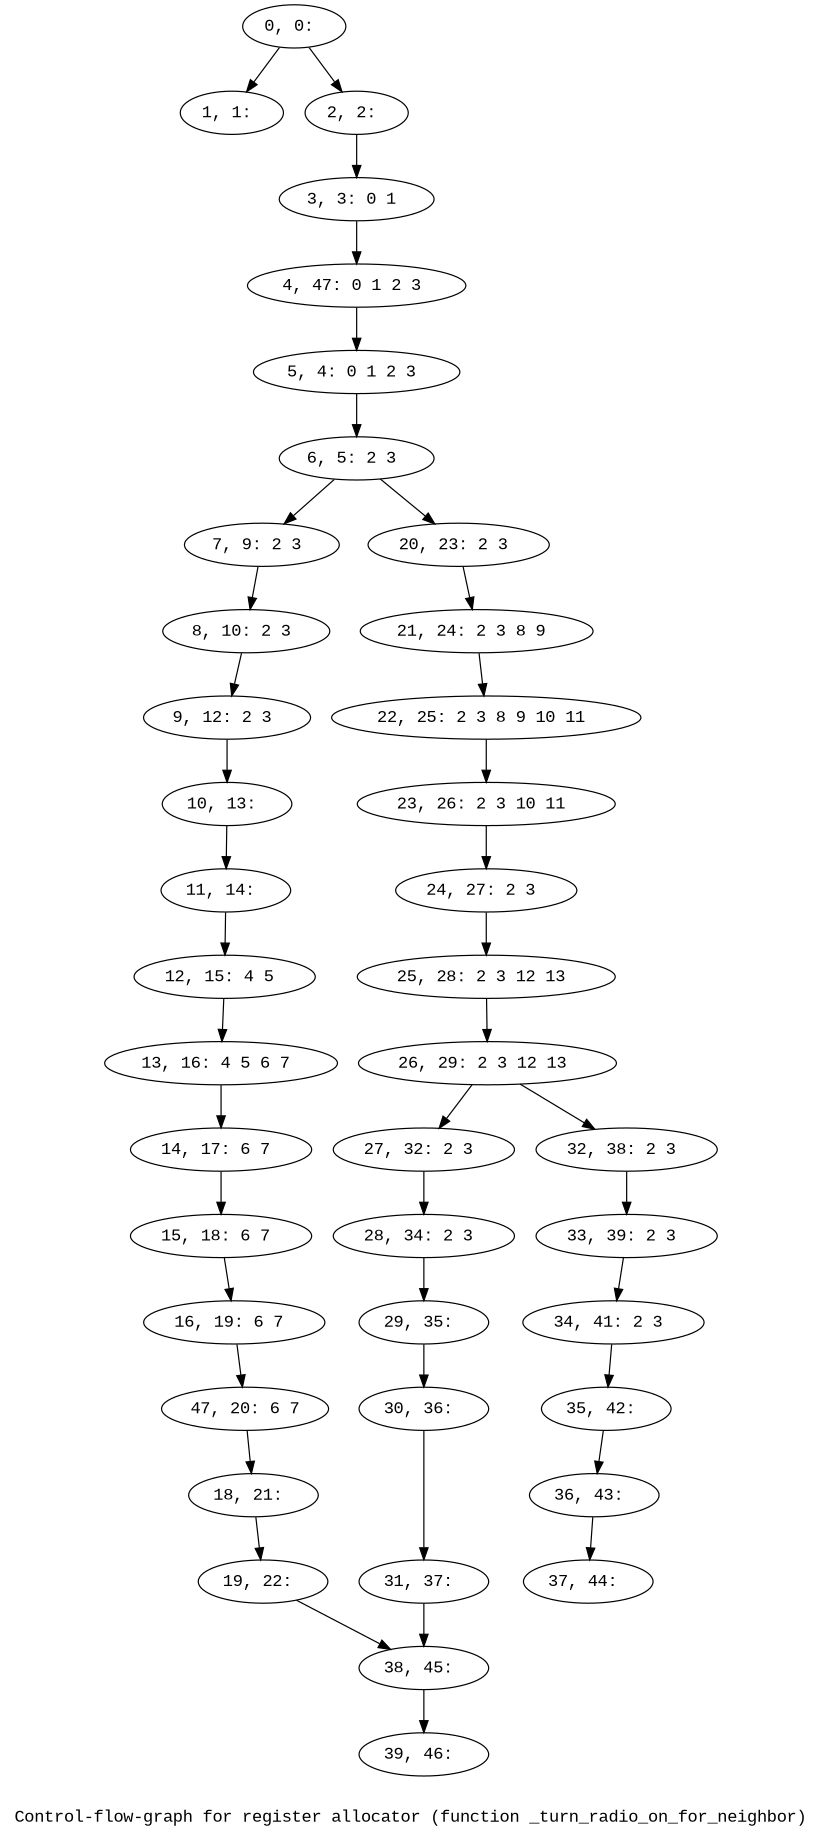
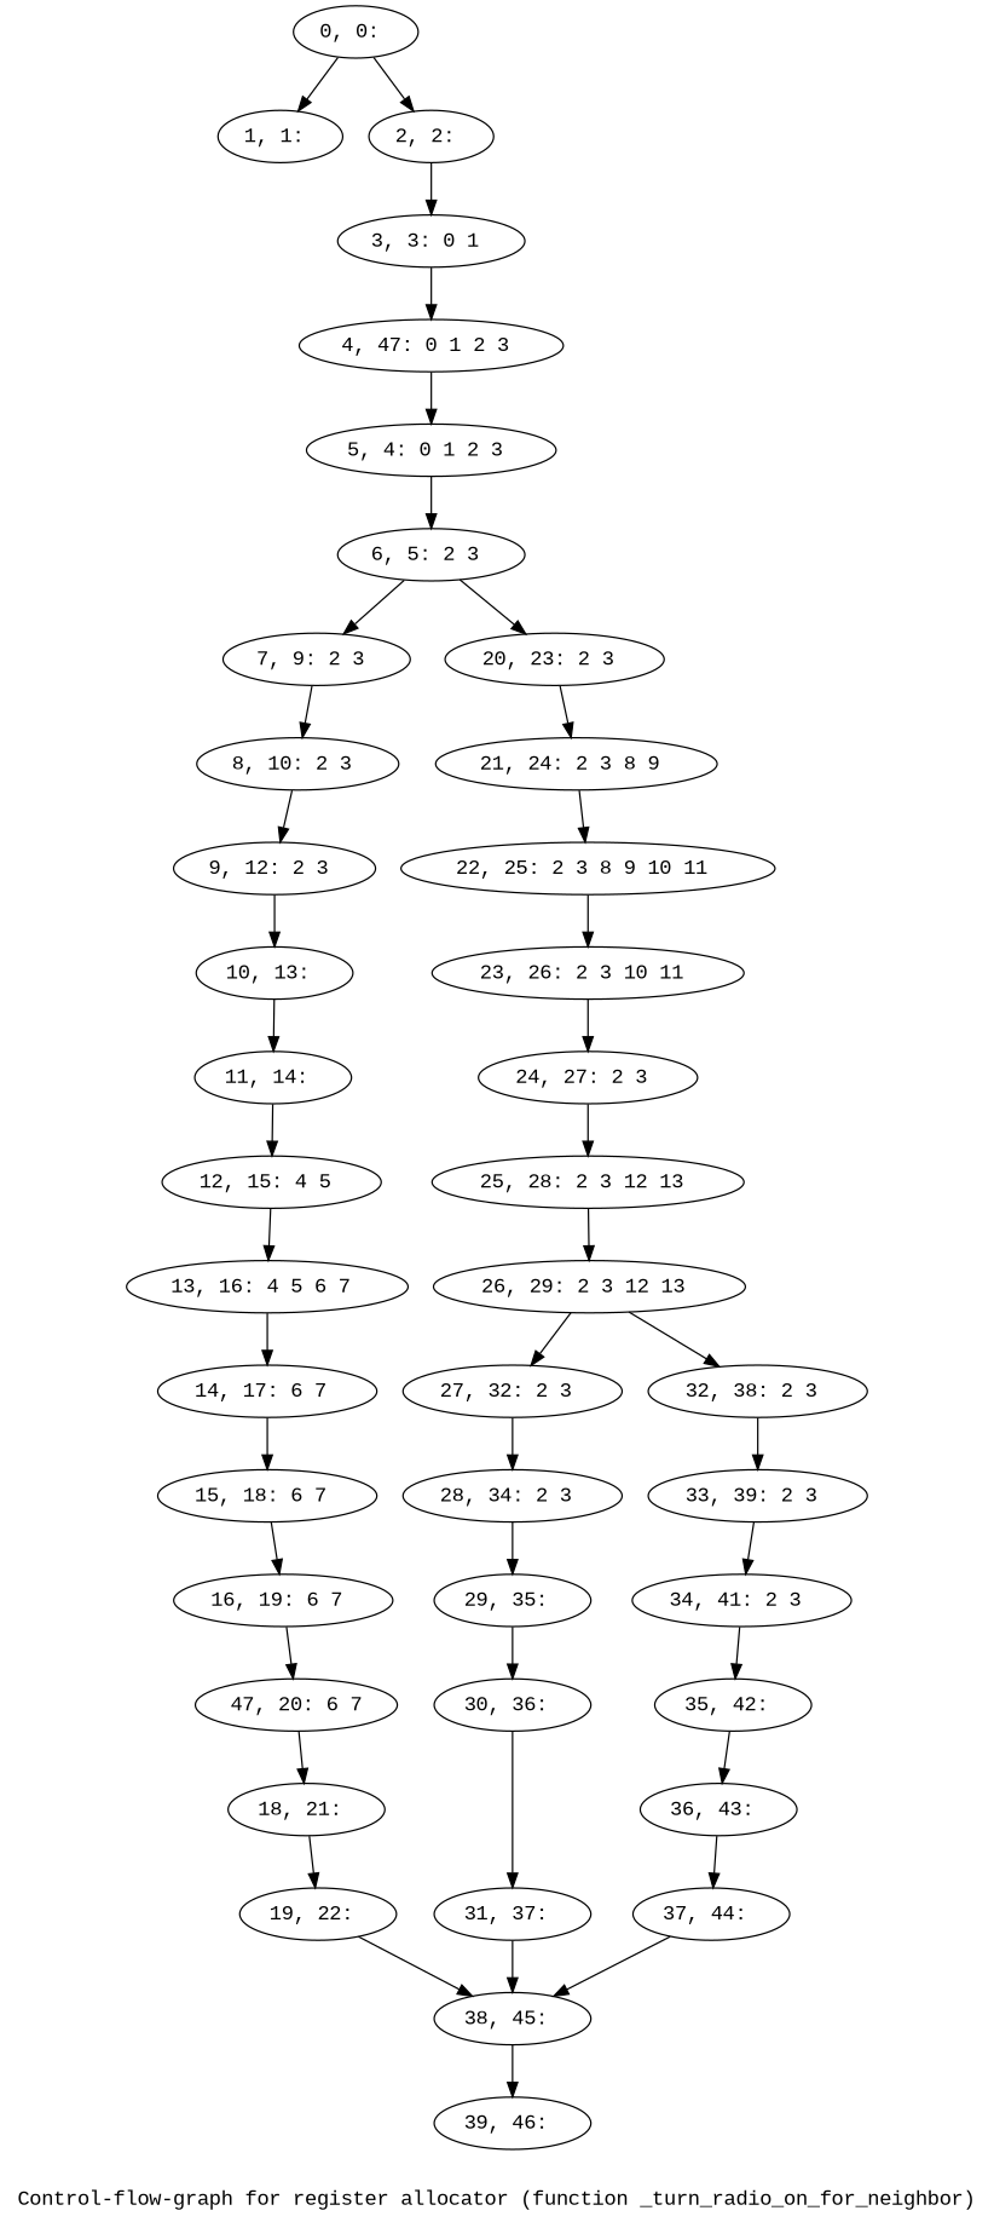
  digraph {
    fontname="Liberation Mono"
    label="Control-flow-graph for register allocator (function _turn_radio_on_for_neighbor)"
    node [fontname="Liberation Mono"]
    edge [fontname="Liberation Mono"]
    n1 [label="0, 0: "]
    n2 [label="1, 1: "]
    n3 [label="2, 2: "]
    n4 [label="3, 3: 0 1 "]
    n5 [label="4, 47: 0 1 2 3 "]
    n6 [label="5, 4: 0 1 2 3 "]
    n7 [label="6, 5: 2 3 "]
    n8 [label="7, 9: 2 3 "]
    n9 [label="20, 23: 2 3 "]
    n10 [label="8, 10: 2 3 "]
    n11 [label="21, 24: 2 3 8 9 "]
    n12 [label="9, 12: 2 3 "]
    n13 [label="10, 13: "]
    n14 [label="11, 14: "]
    n15 [label="12, 15: 4 5 "]
    n16 [label="13, 16: 4 5 6 7 "]
    n17 [label="14, 17: 6 7 "]
    n18 [label="15, 18: 6 7 "]
    n19 [label="16, 19: 6 7 "]
    n20 [label="47, 20: 6 7"]
    n21 [label="18, 21: "]
    n22 [label="19, 22: "]
    n23 [label="38, 45: "]
    n24 [label="39, 46: "]
    n25 [label="22, 25: 2 3 8 9 10 11 "]
    n26 [label="23, 26: 2 3 10 11 "]
    n27 [label="24, 27: 2 3 "]
    n28 [label="25, 28: 2 3 12 13 "]
    n29 [label="26, 29: 2 3 12 13 "]
    n30 [label="27, 32: 2 3 "]
    n31 [label="32, 38: 2 3 "]
    n32 [label="28, 34: 2 3 "]
    n33 [label="33, 39: 2 3 "]
    n34 [label="29, 35: "]
    n35 [label="30, 36: "]
    n36 [label="31, 37: "]
    n37 [label="34, 41: 2 3 "]
    n38 [label="35, 42: "]
    n39 [label="36, 43: "]
    n40 [label="37, 44: "]
    n1 -> n2
    n1 -> n3
    n3 -> n4
    n4 -> n5
    n5 -> n6
    n6 -> n7
    n7 -> n8
    n7 -> n9
    n8 -> n10
    n9 -> n11
    n10 -> n12
    n11 -> n25
    n12 -> n13
    n13 -> n14
    n14 -> n15
    n15 -> n16
    n16 -> n17
    n17 -> n18
    n18 -> n19
    n19 -> n20
    n20 -> n21
    n21 -> n22
    n22 -> n23
    n23 -> n24
    n25 -> n26
    n26 -> n27
    n27 -> n28
    n28 -> n29
    n29 -> n30
    n29 -> n31
    n30 -> n32
    n31 -> n33
    n32 -> n34
    n33 -> n37
    n34 -> n35
    n35 -> n36
    n36 -> n23
    n37 -> n38
    n38 -> n39
    n39 -> n40
+   n40 -> n23
  }
